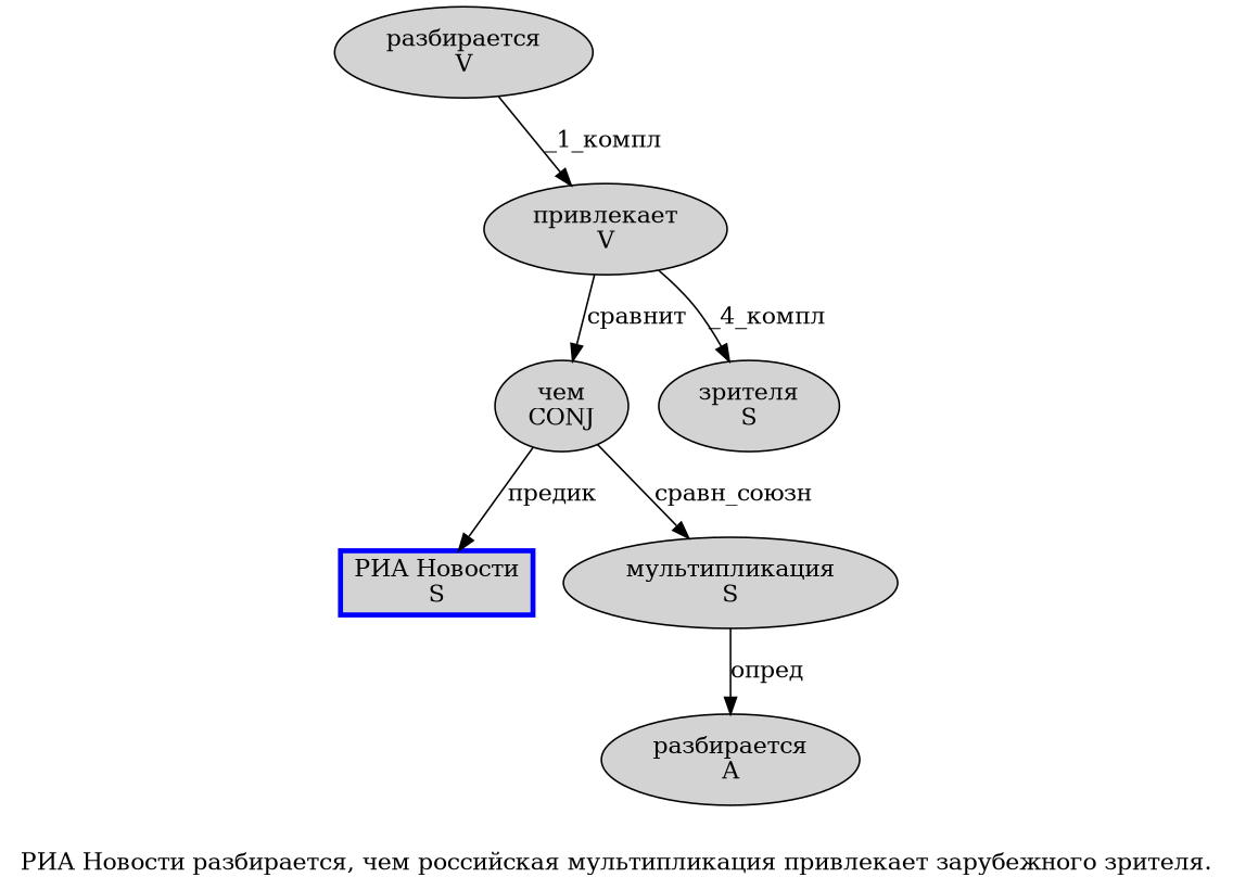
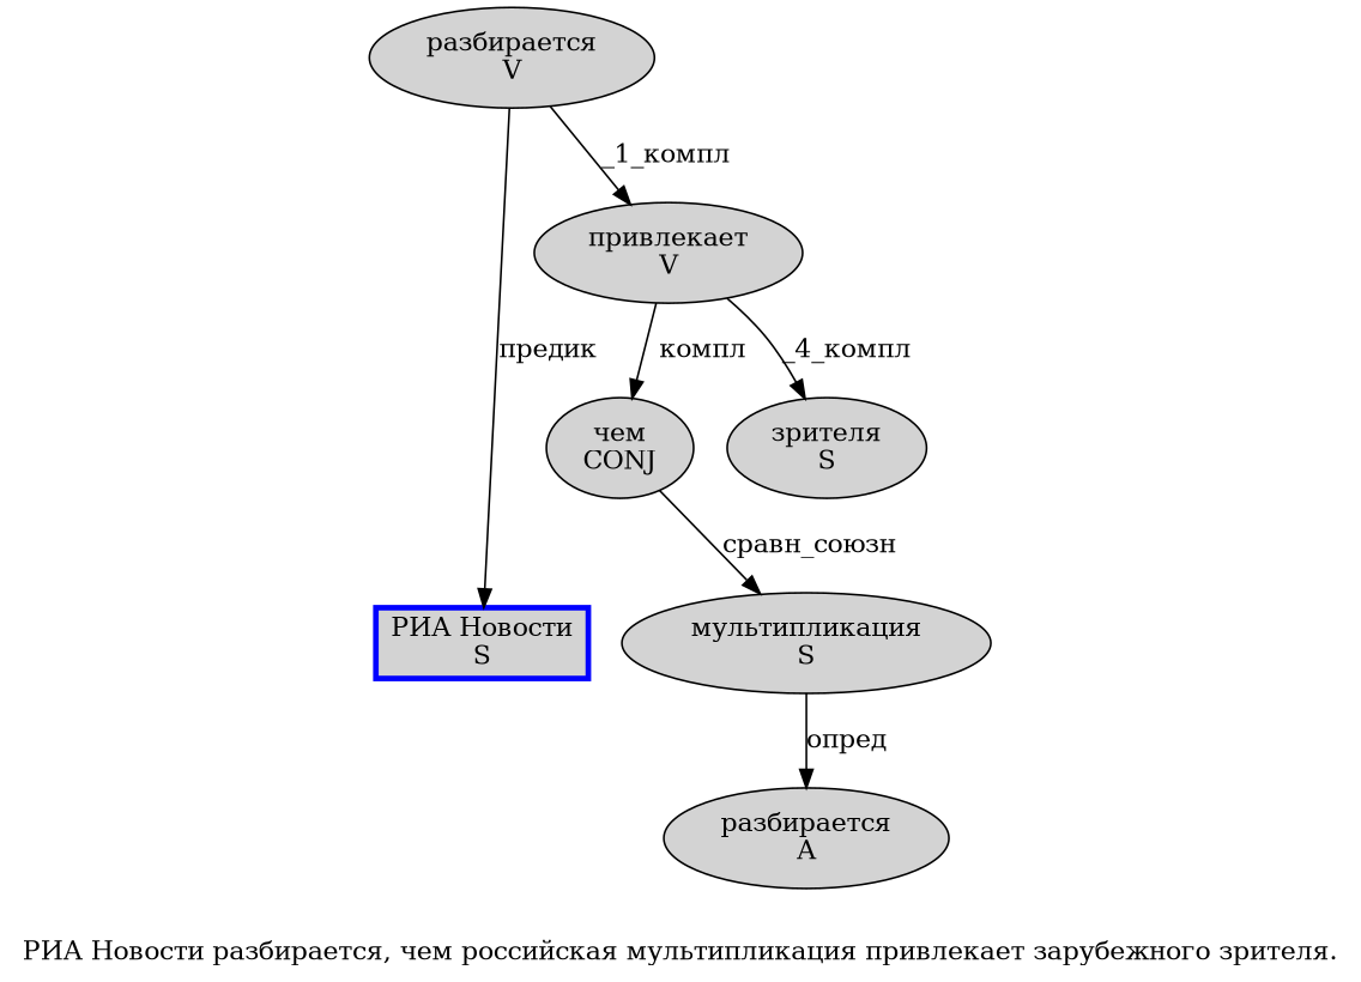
  digraph {
    label="РИА Новости разбирается, чем российская мультипликация привлекает зарубежного зрителя."
    node [fillcolor=lightgray penwidth=1 shape=ellipse style=filled]
    n1 [color=blue label="РИА Новости\nS" penwidth=3 shape=box]
    n2 [label="разбирается\nV"]
    n3 [label="привлекает\nV"]
    n4 [label="чем\nCONJ"]
    n5 [label="зрителя\nS"]
    n6 [label="мультипликация\nS"]
    n7 [label="разбирается\nA"]
-   n4 -> n1 [label="предик"]
+   n2 -> n1 [label="предик"]
    n2 -> n3 [label="_1_компл"]
-   n3 -> n4 [label="сравнит"]
+   n3 -> n4 [label="компл"]
    n3 -> n5 [label="_4_компл"]
    n4 -> n6 [label="сравн_союзн"]
    n6 -> n7 [label="опред"]
  }
